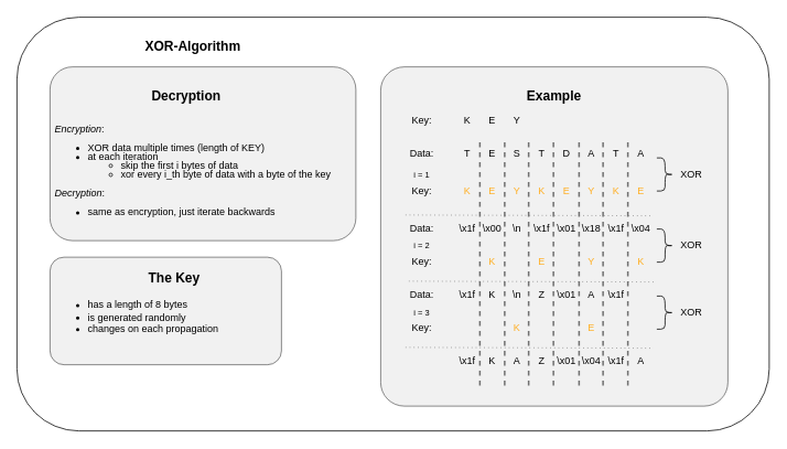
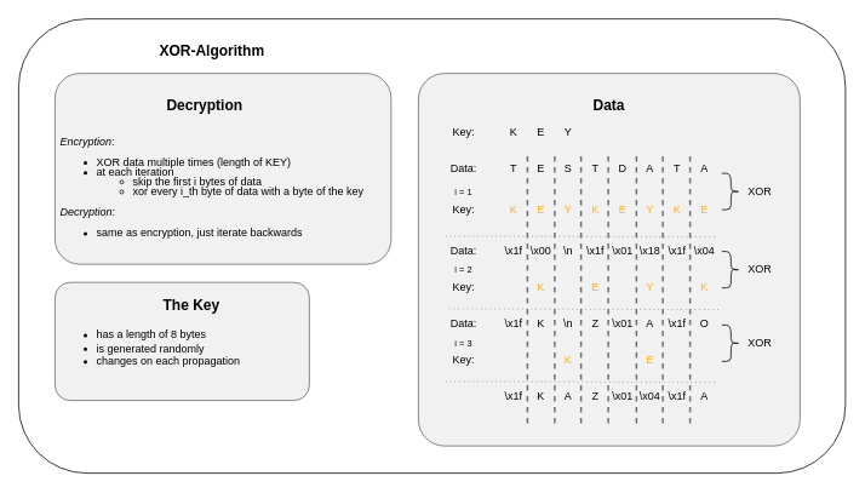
  <mxCell id="0" />
  <mxCell id="1" parent="0" />
  <mxCell id="2" value="" style="rounded=1;whiteSpace=wrap;html=1;" vertex="1" parent="1"><mxGeometry x="20" y="20" width="910" height="500" as="geometry" /></mxCell>
  <mxCell id="3" value="&lt;div&gt;&lt;br&gt;&lt;/div&gt;&lt;div&gt;&lt;br&gt;&lt;/div&gt;&lt;div style=&quot;line-height: 90%;&quot;&gt;&lt;i&gt;Encryption&lt;/i&gt;:&lt;br&gt;&lt;/div&gt;&lt;div style=&quot;line-height: 90%;&quot;&gt;&lt;ul&gt;&lt;li&gt;XOR data multiple times (length of KEY)&lt;/li&gt;&lt;li&gt;at each iteration&lt;/li&gt;&lt;ul&gt;&lt;li&gt;skip the first i bytes of data&lt;/li&gt;&lt;li&gt;xor every i_th byte of data with a byte of the key&lt;/li&gt;&lt;/ul&gt;&lt;/ul&gt;&lt;/div&gt;&lt;div style=&quot;line-height: 90%;&quot;&gt;&lt;i&gt;Decryption&lt;/i&gt;:&lt;/div&gt;&lt;div style=&quot;line-height: 90%;&quot;&gt;&lt;ul&gt;&lt;li&gt;same as encryption, just iterate backwards&lt;br&gt;&lt;/li&gt;&lt;/ul&gt;&lt;/div&gt;&lt;div&gt;&lt;br&gt;&lt;/div&gt;" style="rounded=1;whiteSpace=wrap;html=1;align=left;spacingLeft=4;spacingRight=4;arcSize=13;gradientColor=none;fillColor=#E8E8E8;verticalAlign=bottom;opacity=60;" vertex="1" parent="1"><mxGeometry x="60" y="80" width="370" height="210" as="geometry" /></mxCell>
  <mxCell id="4" value="&lt;font style=&quot;font-size: 16px;&quot;&gt;&lt;b&gt;&lt;font&gt;XOR-Algorithm&lt;/font&gt;&lt;/b&gt;&lt;/font&gt;" style="text;html=1;align=center;verticalAlign=middle;whiteSpace=wrap;rounded=0;" vertex="1" parent="1"><mxGeometry x="117.5" y="40" width="230" height="30" as="geometry" /></mxCell>
  <mxCell id="5" value="" style="group;fillColor=none;rounded=1;glass=0;" vertex="1" connectable="0" parent="1"><mxGeometry x="460" y="80" width="420" height="410" as="geometry" /></mxCell>
  <mxCell id="6" value="" style="rounded=1;whiteSpace=wrap;html=1;fillColor=#e8e8e8;strokeColor=default;opacity=60;arcSize=7;" vertex="1" parent="5"><mxGeometry width="420" height="410" as="geometry" /></mxCell>
  <mxCell id="7" value="" style="group" vertex="1" connectable="0" parent="5"><mxGeometry x="90" y="50" width="90" height="30" as="geometry" /></mxCell>
  <mxCell id="8" value="K" style="text;html=1;align=center;verticalAlign=middle;whiteSpace=wrap;rounded=0;" vertex="1" parent="7"><mxGeometry width="30" height="30" as="geometry" /></mxCell>
  <mxCell id="9" value="E" style="text;html=1;align=center;verticalAlign=middle;whiteSpace=wrap;rounded=0;" vertex="1" parent="7"><mxGeometry x="30" width="30" height="30" as="geometry" /></mxCell>
  <mxCell id="10" value="Y" style="text;html=1;align=center;verticalAlign=middle;whiteSpace=wrap;rounded=0;" vertex="1" parent="7"><mxGeometry x="60" width="30" height="30" as="geometry" /></mxCell>
  <mxCell id="11" value="Key:" style="text;html=1;align=center;verticalAlign=middle;whiteSpace=wrap;rounded=0;" vertex="1" parent="5"><mxGeometry x="20" y="50" width="60" height="30" as="geometry" /></mxCell>
  <mxCell id="12" value="Data:" style="text;html=1;align=center;verticalAlign=middle;whiteSpace=wrap;rounded=0;" vertex="1" parent="5"><mxGeometry x="20" y="90" width="60" height="30" as="geometry" /></mxCell>
  <mxCell id="13" value="" style="endArrow=none;html=1;strokeWidth=2;rounded=0;entryX=0;entryY=0;entryDx=0;entryDy=0;strokeColor=#707070;dashed=1;" edge="1" parent="5"><mxGeometry width="50" height="50" relative="1" as="geometry"><mxPoint x="240" y="385" as="sourcePoint" /><mxPoint x="240" y="85" as="targetPoint" /></mxGeometry></mxCell>
  <mxCell id="14" value="" style="shape=curlyBracket;whiteSpace=wrap;html=1;rounded=1;flipH=1;labelPosition=right;verticalLabelPosition=middle;align=left;verticalAlign=middle;" vertex="1" parent="5"><mxGeometry x="334" y="110" width="20" height="40" as="geometry" /></mxCell>
  <mxCell id="15" value="XOR" style="text;html=1;align=center;verticalAlign=middle;whiteSpace=wrap;rounded=0;" vertex="1" parent="5"><mxGeometry x="354" y="115" width="44" height="30" as="geometry" /></mxCell>
  <mxCell id="16" value="XOR" style="text;html=1;align=center;verticalAlign=middle;whiteSpace=wrap;rounded=0;" vertex="1" parent="5"><mxGeometry x="354" y="201" width="44" height="30" as="geometry" /></mxCell>
  <mxCell id="17" value="" style="shape=curlyBracket;whiteSpace=wrap;html=1;rounded=1;flipH=1;labelPosition=right;verticalLabelPosition=middle;align=left;verticalAlign=middle;" vertex="1" parent="5"><mxGeometry x="334" y="196" width="20" height="40" as="geometry" /></mxCell>
  <mxCell id="18" value="XOR" style="text;html=1;align=center;verticalAlign=middle;whiteSpace=wrap;rounded=0;" vertex="1" parent="5"><mxGeometry x="354" y="282" width="44" height="30" as="geometry" /></mxCell>
  <mxCell id="19" value="" style="shape=curlyBracket;whiteSpace=wrap;html=1;rounded=1;flipH=1;labelPosition=right;verticalLabelPosition=middle;align=left;verticalAlign=middle;" vertex="1" parent="5"><mxGeometry x="334" y="277" width="20" height="40" as="geometry" /></mxCell>
  <mxCell id="20" value="Key:" style="text;html=1;align=center;verticalAlign=middle;whiteSpace=wrap;rounded=0;" vertex="1" parent="5"><mxGeometry x="20" y="135" width="60" height="30" as="geometry" /></mxCell>
  <mxCell id="21" value="Data:" style="text;html=1;align=center;verticalAlign=middle;whiteSpace=wrap;rounded=0;" vertex="1" parent="5"><mxGeometry x="20" y="180" width="60" height="30" as="geometry" /></mxCell>
  <mxCell id="22" value="Data:" style="text;html=1;align=center;verticalAlign=middle;whiteSpace=wrap;rounded=0;" vertex="1" parent="5"><mxGeometry x="20" y="260" width="60" height="30" as="geometry" /></mxCell>
  <mxCell id="23" value="Key:" style="text;html=1;align=center;verticalAlign=middle;whiteSpace=wrap;rounded=0;" vertex="1" parent="5"><mxGeometry x="20" y="220" width="60" height="30" as="geometry" /></mxCell>
  <mxCell id="24" value="Key:" style="text;html=1;align=center;verticalAlign=middle;whiteSpace=wrap;rounded=0;" vertex="1" parent="5"><mxGeometry x="20" y="300" width="60" height="30" as="geometry" /></mxCell>
  <mxCell id="25" value="T" style="text;html=1;align=center;verticalAlign=middle;whiteSpace=wrap;rounded=0;" vertex="1" parent="5"><mxGeometry x="270" y="90" width="30" height="30" as="geometry" /></mxCell>
  <mxCell id="26" value="A" style="text;html=1;align=center;verticalAlign=middle;whiteSpace=wrap;rounded=0;" vertex="1" parent="5"><mxGeometry x="300" y="90" width="30" height="30" as="geometry" /></mxCell>
  <mxCell id="27" value="" style="endArrow=none;html=1;strokeWidth=1;rounded=0;strokeColor=#707070;curved=0;dashed=1;dashPattern=1 4;" edge="1" parent="5"><mxGeometry width="50" height="50" relative="1" as="geometry"><mxPoint x="30" y="339" as="sourcePoint" /><mxPoint x="330" y="340" as="targetPoint" /></mxGeometry></mxCell>
  <mxCell id="28" value="K" style="text;html=1;align=center;verticalAlign=middle;whiteSpace=wrap;rounded=0;fontColor=#FFAF24;" vertex="1" parent="5"><mxGeometry x="180" y="135" width="30" height="30" as="geometry" /></mxCell>
  <mxCell id="29" value="E" style="text;html=1;align=center;verticalAlign=middle;whiteSpace=wrap;rounded=0;fontColor=#FFAF24;" vertex="1" parent="5"><mxGeometry x="210" y="135" width="30" height="30" as="geometry" /></mxCell>
  <mxCell id="30" value="Y" style="text;html=1;align=center;verticalAlign=middle;whiteSpace=wrap;rounded=0;fontColor=#FFAF24;" vertex="1" parent="5"><mxGeometry x="240" y="135" width="30" height="30" as="geometry" /></mxCell>
  <mxCell id="31" value="K" style="text;html=1;align=center;verticalAlign=middle;whiteSpace=wrap;rounded=0;fontColor=#FFAF24;" vertex="1" parent="5"><mxGeometry x="90" y="135" width="30" height="30" as="geometry" /></mxCell>
  <mxCell id="32" value="E" style="text;html=1;align=center;verticalAlign=middle;whiteSpace=wrap;rounded=0;fontColor=#FFAF24;" vertex="1" parent="5"><mxGeometry x="120" y="135" width="30" height="30" as="geometry" /></mxCell>
  <mxCell id="33" value="Y" style="text;html=1;align=center;verticalAlign=middle;whiteSpace=wrap;rounded=0;fontColor=#FFAF24;" vertex="1" parent="5"><mxGeometry x="150" y="135" width="30" height="30" as="geometry" /></mxCell>
  <mxCell id="34" value="K" style="text;html=1;align=center;verticalAlign=middle;whiteSpace=wrap;rounded=0;fontColor=#FFAF24;" vertex="1" parent="5"><mxGeometry x="270" y="135" width="30" height="30" as="geometry" /></mxCell>
  <mxCell id="35" value="E" style="text;html=1;align=center;verticalAlign=middle;whiteSpace=wrap;rounded=0;fontColor=#FFAF24;" vertex="1" parent="5"><mxGeometry x="300" y="135" width="30" height="30" as="geometry" /></mxCell>
  <mxCell id="36" value="T" style="text;html=1;align=center;verticalAlign=middle;whiteSpace=wrap;rounded=0;" vertex="1" parent="5"><mxGeometry x="90" y="90" width="30" height="30" as="geometry" /></mxCell>
  <mxCell id="37" value="E" style="text;html=1;align=center;verticalAlign=middle;whiteSpace=wrap;rounded=0;" vertex="1" parent="5"><mxGeometry x="120" y="90" width="30" height="30" as="geometry" /></mxCell>
  <mxCell id="38" value="S" style="text;html=1;align=center;verticalAlign=middle;whiteSpace=wrap;rounded=0;" vertex="1" parent="5"><mxGeometry x="150" y="90" width="30" height="30" as="geometry" /></mxCell>
  <mxCell id="39" value="T" style="text;html=1;align=center;verticalAlign=middle;whiteSpace=wrap;rounded=0;" vertex="1" parent="5"><mxGeometry x="180" y="90" width="30" height="30" as="geometry" /></mxCell>
  <mxCell id="40" value="D" style="text;html=1;align=center;verticalAlign=middle;whiteSpace=wrap;rounded=0;" vertex="1" parent="5"><mxGeometry x="210" y="90" width="30" height="30" as="geometry" /></mxCell>
  <mxCell id="41" value="A" style="text;html=1;align=center;verticalAlign=middle;whiteSpace=wrap;rounded=0;" vertex="1" parent="5"><mxGeometry x="240" y="90" width="30" height="30" as="geometry" /></mxCell>
  <mxCell id="42" value="\x1f" style="text;html=1;align=center;verticalAlign=middle;whiteSpace=wrap;rounded=0;" vertex="1" parent="5"><mxGeometry x="270" y="180" width="30" height="30" as="geometry" /></mxCell>
  <mxCell id="43" value="\x04" style="text;html=1;align=center;verticalAlign=middle;whiteSpace=wrap;rounded=0;" vertex="1" parent="5"><mxGeometry x="300" y="180" width="30" height="30" as="geometry" /></mxCell>
  <mxCell id="44" value="\x1f" style="text;html=1;align=center;verticalAlign=middle;whiteSpace=wrap;rounded=0;" vertex="1" parent="5"><mxGeometry x="90" y="180" width="30" height="30" as="geometry" /></mxCell>
  <mxCell id="45" value="\x00" style="text;html=1;align=center;verticalAlign=middle;whiteSpace=wrap;rounded=0;" vertex="1" parent="5"><mxGeometry x="120" y="180" width="30" height="30" as="geometry" /></mxCell>
  <mxCell id="46" value="\n" style="text;html=1;align=center;verticalAlign=middle;whiteSpace=wrap;rounded=0;" vertex="1" parent="5"><mxGeometry x="150" y="180" width="30" height="30" as="geometry" /></mxCell>
  <mxCell id="47" value="\x1f" style="text;html=1;align=center;verticalAlign=middle;whiteSpace=wrap;rounded=0;" vertex="1" parent="5"><mxGeometry x="180" y="180" width="30" height="30" as="geometry" /></mxCell>
  <mxCell id="48" value="\x01" style="text;html=1;align=center;verticalAlign=middle;whiteSpace=wrap;rounded=0;" vertex="1" parent="5"><mxGeometry x="210" y="180" width="30" height="30" as="geometry" /></mxCell>
  <mxCell id="49" value="\x18" style="text;html=1;align=center;verticalAlign=middle;whiteSpace=wrap;rounded=0;" vertex="1" parent="5"><mxGeometry x="240" y="180" width="30" height="30" as="geometry" /></mxCell>
  <mxCell id="50" value="\x1f" style="text;html=1;align=center;verticalAlign=middle;whiteSpace=wrap;rounded=0;" vertex="1" parent="5"><mxGeometry x="270" y="260" width="30" height="30" as="geometry" /></mxCell>
+ <mxCell id="51" value="O" style="text;html=1;align=center;verticalAlign=middle;whiteSpace=wrap;rounded=0;" vertex="1" parent="5"><mxGeometry x="300" y="260" width="30" height="30" as="geometry" /></mxCell>
  <mxCell id="52" value="\x1f" style="text;html=1;align=center;verticalAlign=middle;whiteSpace=wrap;rounded=0;" vertex="1" parent="5"><mxGeometry x="90" y="260" width="30" height="30" as="geometry" /></mxCell>
  <mxCell id="53" value="K" style="text;html=1;align=center;verticalAlign=middle;whiteSpace=wrap;rounded=0;" vertex="1" parent="5"><mxGeometry x="120" y="260" width="30" height="30" as="geometry" /></mxCell>
  <mxCell id="54" value="\n" style="text;html=1;align=center;verticalAlign=middle;whiteSpace=wrap;rounded=0;" vertex="1" parent="5"><mxGeometry x="150" y="260" width="30" height="30" as="geometry" /></mxCell>
  <mxCell id="55" value="Z" style="text;html=1;align=center;verticalAlign=middle;whiteSpace=wrap;rounded=0;" vertex="1" parent="5"><mxGeometry x="180" y="260" width="30" height="30" as="geometry" /></mxCell>
  <mxCell id="56" value="\x01" style="text;html=1;align=center;verticalAlign=middle;whiteSpace=wrap;rounded=0;" vertex="1" parent="5"><mxGeometry x="210" y="260" width="30" height="30" as="geometry" /></mxCell>
  <mxCell id="57" value="A" style="text;html=1;align=center;verticalAlign=middle;whiteSpace=wrap;rounded=0;" vertex="1" parent="5"><mxGeometry x="240" y="260" width="30" height="30" as="geometry" /></mxCell>
  <mxCell id="58" value="\x1f" style="text;html=1;align=center;verticalAlign=middle;whiteSpace=wrap;rounded=0;" vertex="1" parent="5"><mxGeometry x="270" y="340" width="30" height="30" as="geometry" /></mxCell>
  <mxCell id="59" value="A" style="text;html=1;align=center;verticalAlign=middle;whiteSpace=wrap;rounded=0;" vertex="1" parent="5"><mxGeometry x="300" y="340" width="30" height="30" as="geometry" /></mxCell>
  <mxCell id="60" value="\x1f" style="text;html=1;align=center;verticalAlign=middle;whiteSpace=wrap;rounded=0;" vertex="1" parent="5"><mxGeometry x="90" y="340" width="30" height="30" as="geometry" /></mxCell>
  <mxCell id="61" value="K" style="text;html=1;align=center;verticalAlign=middle;whiteSpace=wrap;rounded=0;" vertex="1" parent="5"><mxGeometry x="120" y="340" width="30" height="30" as="geometry" /></mxCell>
  <mxCell id="62" value="A" style="text;html=1;align=center;verticalAlign=middle;whiteSpace=wrap;rounded=0;" vertex="1" parent="5"><mxGeometry x="150" y="340" width="30" height="30" as="geometry" /></mxCell>
  <mxCell id="63" value="Z" style="text;html=1;align=center;verticalAlign=middle;whiteSpace=wrap;rounded=0;" vertex="1" parent="5"><mxGeometry x="180" y="340" width="30" height="30" as="geometry" /></mxCell>
  <mxCell id="64" value="\x01" style="text;html=1;align=center;verticalAlign=middle;whiteSpace=wrap;rounded=0;" vertex="1" parent="5"><mxGeometry x="210" y="340" width="30" height="30" as="geometry" /></mxCell>
  <mxCell id="65" value="\x04" style="text;html=1;align=center;verticalAlign=middle;whiteSpace=wrap;rounded=0;" vertex="1" parent="5"><mxGeometry x="240" y="340" width="30" height="30" as="geometry" /></mxCell>
  <mxCell id="66" value="E" style="text;html=1;align=center;verticalAlign=middle;whiteSpace=wrap;rounded=0;fontColor=#FFAF24;" vertex="1" parent="5"><mxGeometry x="180" y="220" width="30" height="30" as="geometry" /></mxCell>
  <mxCell id="67" value="Y" style="text;html=1;align=center;verticalAlign=middle;whiteSpace=wrap;rounded=0;fontColor=#FFAF24;" vertex="1" parent="5"><mxGeometry x="240" y="220" width="30" height="30" as="geometry" /></mxCell>
  <mxCell id="68" value="K" style="text;html=1;align=center;verticalAlign=middle;whiteSpace=wrap;rounded=0;fontColor=#FFAF24;" vertex="1" parent="5"><mxGeometry x="120" y="220" width="30" height="30" as="geometry" /></mxCell>
  <mxCell id="69" value="K" style="text;html=1;align=center;verticalAlign=middle;whiteSpace=wrap;rounded=0;fontColor=#FFAF24;" vertex="1" parent="5"><mxGeometry x="300" y="220" width="30" height="30" as="geometry" /></mxCell>
  <mxCell id="70" value="E" style="text;html=1;align=center;verticalAlign=middle;whiteSpace=wrap;rounded=0;fontColor=#FFAF24;" vertex="1" parent="5"><mxGeometry x="240" y="300" width="30" height="30" as="geometry" /></mxCell>
  <mxCell id="71" value="K" style="text;html=1;align=center;verticalAlign=middle;whiteSpace=wrap;rounded=0;fontColor=#FFAF24;" vertex="1" parent="5"><mxGeometry x="150" y="300" width="30" height="30" as="geometry" /></mxCell>
  <mxCell id="72" value="" style="endArrow=none;html=1;strokeWidth=2;rounded=0;entryX=0;entryY=0;entryDx=0;entryDy=0;strokeColor=#707070;dashed=1;" edge="1" parent="5"><mxGeometry width="50" height="50" relative="1" as="geometry"><mxPoint x="269" y="385" as="sourcePoint" /><mxPoint x="269" y="85" as="targetPoint" /></mxGeometry></mxCell>
  <mxCell id="73" value="" style="endArrow=none;html=1;strokeWidth=2;rounded=0;entryX=0;entryY=0;entryDx=0;entryDy=0;strokeColor=#707070;dashed=1;" edge="1" parent="5"><mxGeometry width="50" height="50" relative="1" as="geometry"><mxPoint x="299" y="385" as="sourcePoint" /><mxPoint x="299" y="85" as="targetPoint" /></mxGeometry></mxCell>
  <mxCell id="74" value="" style="endArrow=none;html=1;strokeWidth=2;rounded=0;entryX=0;entryY=0;entryDx=0;entryDy=0;strokeColor=#707070;dashed=1;" edge="1" parent="5"><mxGeometry width="50" height="50" relative="1" as="geometry"><mxPoint x="209" y="385" as="sourcePoint" /><mxPoint x="209" y="85" as="targetPoint" /></mxGeometry></mxCell>
  <mxCell id="75" value="" style="endArrow=none;html=1;strokeWidth=2;rounded=0;entryX=0;entryY=0;entryDx=0;entryDy=0;strokeColor=#707070;dashed=1;" edge="1" parent="5"><mxGeometry width="50" height="50" relative="1" as="geometry"><mxPoint x="179" y="385" as="sourcePoint" /><mxPoint x="179" y="85" as="targetPoint" /></mxGeometry></mxCell>
  <mxCell id="76" value="" style="endArrow=none;html=1;strokeWidth=2;rounded=0;entryX=0;entryY=0;entryDx=0;entryDy=0;strokeColor=#707070;dashed=1;" edge="1" parent="5"><mxGeometry width="50" height="50" relative="1" as="geometry"><mxPoint x="150" y="385" as="sourcePoint" /><mxPoint x="150" y="85" as="targetPoint" /></mxGeometry></mxCell>
  <mxCell id="77" value="" style="endArrow=none;html=1;strokeWidth=2;rounded=0;entryX=0;entryY=0;entryDx=0;entryDy=0;strokeColor=#707070;dashed=1;" edge="1" parent="5"><mxGeometry width="50" height="50" relative="1" as="geometry"><mxPoint x="120" y="385" as="sourcePoint" /><mxPoint x="120" y="85" as="targetPoint" /></mxGeometry></mxCell>
  <mxCell id="78" value="" style="endArrow=none;html=1;strokeWidth=1;rounded=0;strokeColor=#707070;curved=0;dashed=1;dashPattern=1 4;" edge="1" parent="5"><mxGeometry width="50" height="50" relative="1" as="geometry"><mxPoint x="34" y="259" as="sourcePoint" /><mxPoint x="334" y="260" as="targetPoint" /></mxGeometry></mxCell>
  <mxCell id="79" value="" style="endArrow=none;html=1;strokeWidth=1;rounded=0;strokeColor=#707070;curved=0;dashed=1;dashPattern=1 4;" edge="1" parent="5"><mxGeometry width="50" height="50" relative="1" as="geometry"><mxPoint x="30" y="179" as="sourcePoint" /><mxPoint x="330" y="180" as="targetPoint" /></mxGeometry></mxCell>
  <mxCell id="80" value="i = 1" style="text;html=1;align=center;verticalAlign=middle;whiteSpace=wrap;rounded=0;fontSize=10;" vertex="1" parent="5"><mxGeometry x="35" y="115" width="30" height="30" as="geometry" /></mxCell>
  <mxCell id="81" value="i = 2" style="text;html=1;align=center;verticalAlign=middle;whiteSpace=wrap;rounded=0;fontSize=10;" vertex="1" parent="5"><mxGeometry x="35" y="201" width="30" height="30" as="geometry" /></mxCell>
  <mxCell id="82" value="i = 3" style="text;html=1;align=center;verticalAlign=middle;whiteSpace=wrap;rounded=0;fontSize=10;" vertex="1" parent="5"><mxGeometry x="35" y="282" width="30" height="30" as="geometry" /></mxCell>
- <mxCell id="83" value="&lt;font style=&quot;font-size: 16px;&quot;&gt;&lt;b&gt;Example&lt;/b&gt;&lt;/font&gt;" style="text;html=1;align=center;verticalAlign=middle;whiteSpace=wrap;rounded=0;" vertex="1" parent="5"><mxGeometry x="95" y="20" width="230" height="30" as="geometry" /></mxCell>
+ <mxCell id="83" value="&lt;font style=&quot;font-size: 16px;&quot;&gt;&lt;b&gt;Data&lt;/b&gt;&lt;/font&gt;" style="text;html=1;align=center;verticalAlign=middle;whiteSpace=wrap;rounded=0;" vertex="1" parent="5"><mxGeometry x="95" y="20" width="230" height="30" as="geometry" /></mxCell>
  <mxCell id="84" value="Decryption" style="text;html=1;align=center;verticalAlign=middle;whiteSpace=wrap;rounded=0;fontStyle=1;fontSize=16;" vertex="1" parent="1"><mxGeometry x="150" y="100" width="150" height="30" as="geometry" /></mxCell>
  <mxCell id="85" value="&lt;div&gt;&lt;br&gt;&lt;ul&gt;&lt;li&gt;has a length of 8 bytes&lt;/li&gt;&lt;li&gt;is generated randomly&lt;/li&gt;&lt;li&gt;changes on each propagation&lt;/li&gt;&lt;/ul&gt;&lt;/div&gt;" style="rounded=1;whiteSpace=wrap;html=1;align=left;spacingLeft=4;spacingRight=4;arcSize=13;gradientColor=none;fillColor=#E8E8E8;verticalAlign=middle;opacity=60;" vertex="1" parent="1"><mxGeometry x="60" y="310" width="280" height="130" as="geometry" /></mxCell>
  <mxCell id="86" value="&lt;b&gt;&lt;font style=&quot;font-size: 16px;&quot;&gt;The &lt;/font&gt;&lt;/b&gt;&lt;font style=&quot;font-size: 16px;&quot;&gt;&lt;b&gt;Key&lt;/b&gt;&lt;/font&gt;" style="text;html=1;align=center;verticalAlign=middle;whiteSpace=wrap;rounded=0;" vertex="1" parent="1"><mxGeometry x="137.5" y="320" width="145" height="30" as="geometry" /></mxCell>
